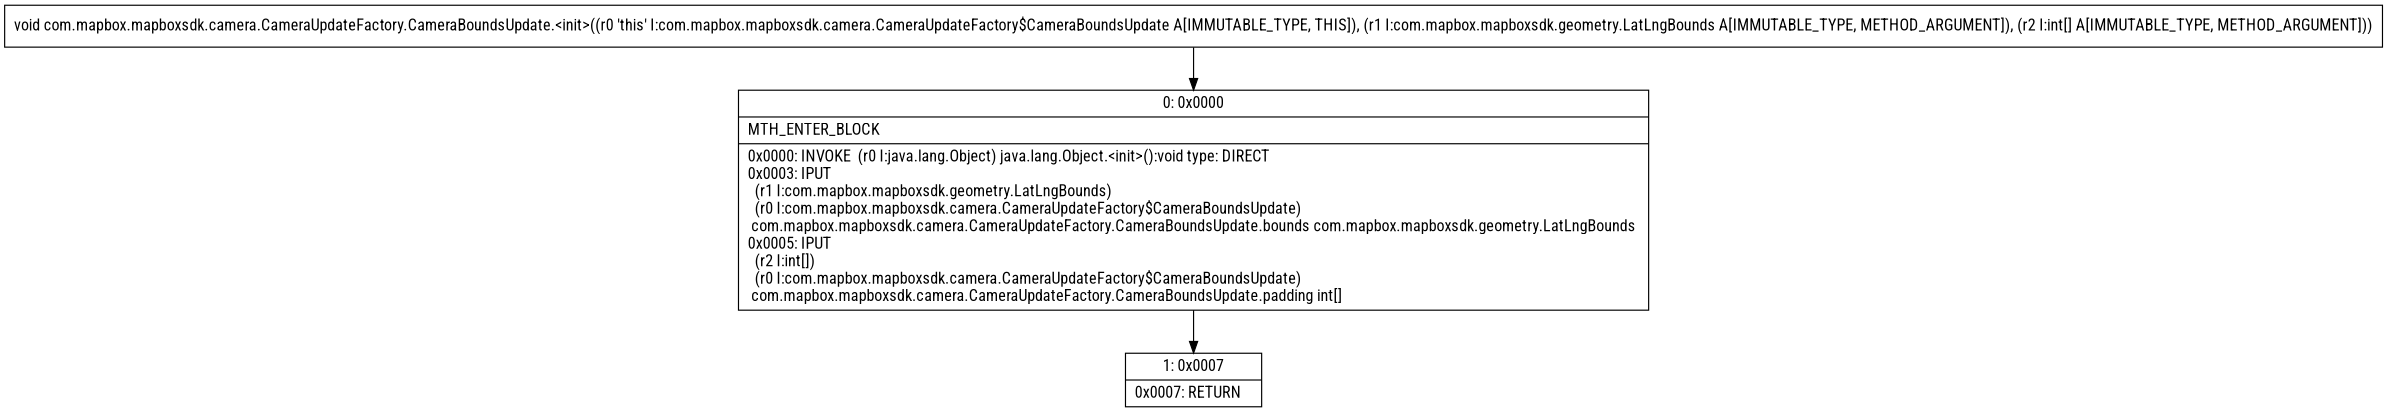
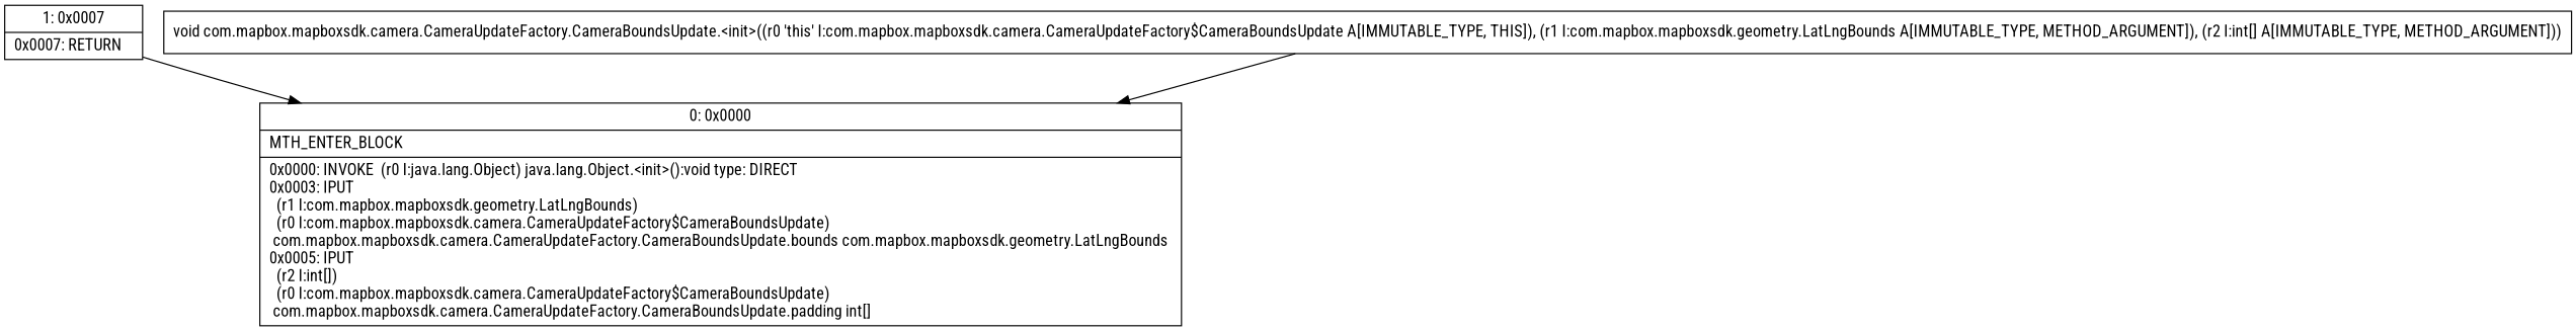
  digraph {
    fontname="Roboto Condensed"
    node [shape=record fontname="Roboto Condensed"]
    edge [arrowhead=normal fontname="Roboto Condensed"]
    n1 [label="{0\:\ 0x0000|MTH_ENTER_BLOCK\l|0x0000: INVOKE  (r0 I:java.lang.Object) java.lang.Object.\<init\>():void type: DIRECT \l0x0003: IPUT  \l  (r1 I:com.mapbox.mapboxsdk.geometry.LatLngBounds)\l  (r0 I:com.mapbox.mapboxsdk.camera.CameraUpdateFactory$CameraBoundsUpdate)\l com.mapbox.mapboxsdk.camera.CameraUpdateFactory.CameraBoundsUpdate.bounds com.mapbox.mapboxsdk.geometry.LatLngBounds \l0x0005: IPUT  \l  (r2 I:int[])\l  (r0 I:com.mapbox.mapboxsdk.camera.CameraUpdateFactory$CameraBoundsUpdate)\l com.mapbox.mapboxsdk.camera.CameraUpdateFactory.CameraBoundsUpdate.padding int[] \l}"]
    n2 [label="{1\:\ 0x0007|0x0007: RETURN   \l}"]
    n3 [label="{void com.mapbox.mapboxsdk.camera.CameraUpdateFactory.CameraBoundsUpdate.\<init\>((r0 'this' I:com.mapbox.mapboxsdk.camera.CameraUpdateFactory$CameraBoundsUpdate A[IMMUTABLE_TYPE, THIS]), (r1 I:com.mapbox.mapboxsdk.geometry.LatLngBounds A[IMMUTABLE_TYPE, METHOD_ARGUMENT]), (r2 I:int[] A[IMMUTABLE_TYPE, METHOD_ARGUMENT])) }"]
-   n1 -> n2
+   n2 -> n1
    n3 -> n1
  }
